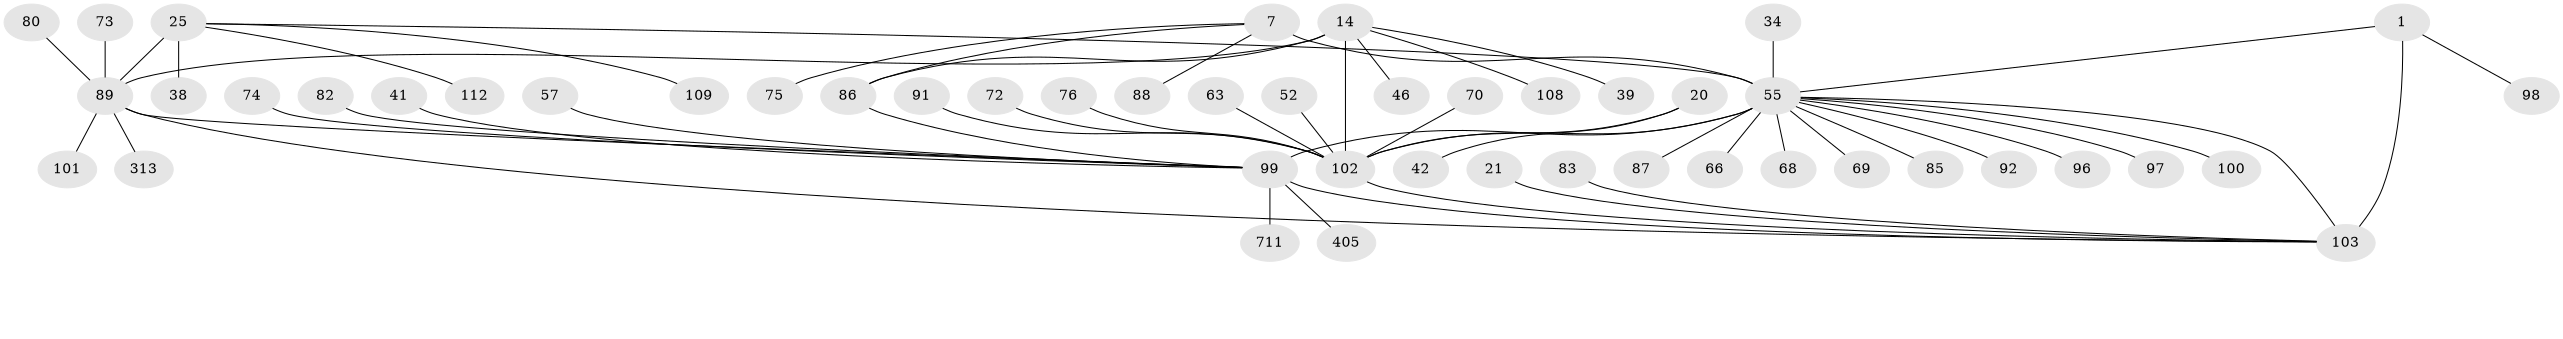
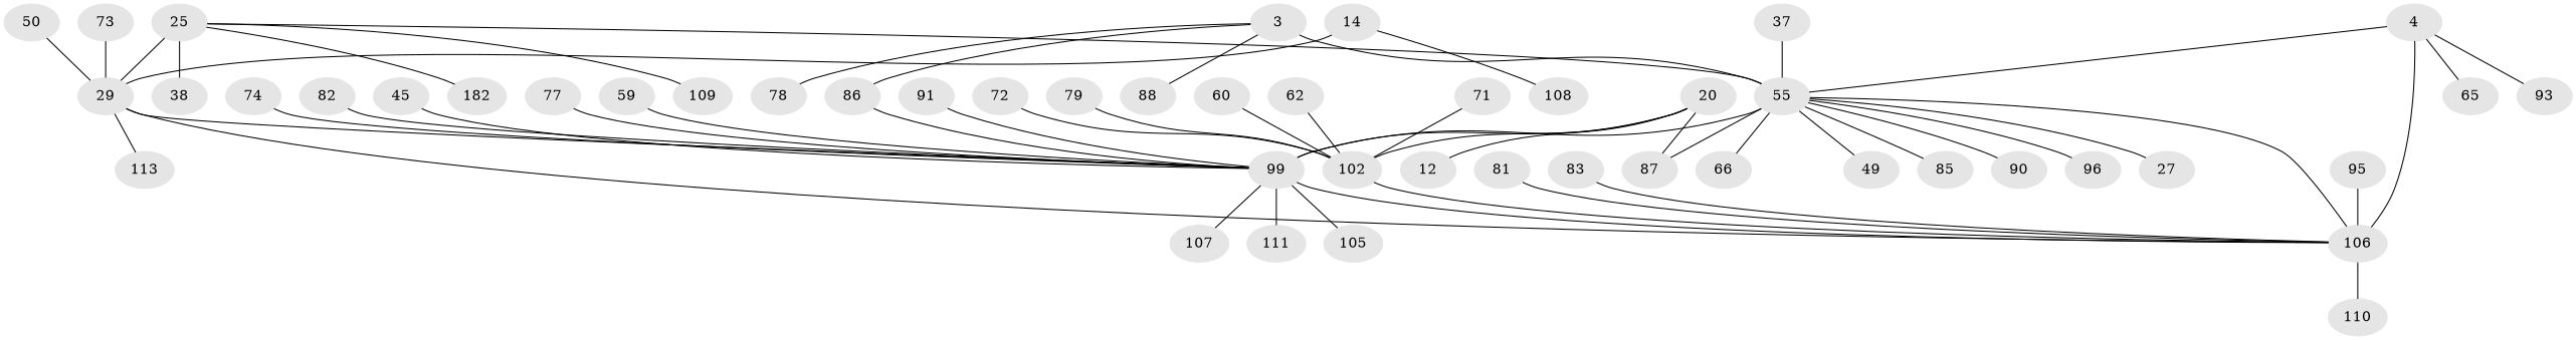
  graph {
    fontname="DejaVu Serif"
    node [color=gray90 fontname="DejaVu Serif" style=filled]
    edge [fontname="DejaVu Serif"]
-   4 [super="+2" label=1]
+   4 [super="+2"]
    55 [super="+29+8+10+30"]
-   98
-   106 [super="+64+5+79+31+49+54+78" label=103]
+   65
+   98 [label=93]
+   106 [super="+64+5+79+31+49+54+78"]
    102 [super="+15+44+50"]
    87 [super="+71"]
    99 [super="+33+94"]
    66
-   68 [super="+48"]
-   69
+   69 [label=49]
    85
-   92
+   92 [label=90]
    96
-   97
-   100 [super="+58"]
-   7 [super="+6"]
-   75
+   97 [label=27]
+   110
+   7 [super="+6" label=3]
+   75 [label=78]
    86 [super="+84"]
    88 [super="+51"]
    14 [super="+12"]
-   39
-   46
-   89 [super="+26+61+67"]
+   89 [super="+26+61+67" label=29]
    108
-   101
-   113 [super="+34" label=313]
+   113 [super="+34"]
    20 [super="+16"]
-   42
-   105 [super="+28+103" label=405]
-   111 [super="+104" label=711]
+   42 [label=12]
+   105 [super="+28+103"]
+   107
+   111 [super="+104"]
    25 [super="+23"]
    38
-   112
+   112 [label=182]
    109
-   37 [label=34]
-   45 [label=41]
-   57
-   60 [label=63]
-   62 [label=52]
-   70 [super="+63"]
+   37
+   45
+   57 [label=77]
+   59
+   60
+   62
+   70 [super="+63" label=71]
    72
    73
    74
-   76
-   80
-   81 [label=21]
+   76 [label=79]
+   80 [label=50]
+   81
    82
    83
    91 [super="+35"]
+   95
    4 -- 55
+   4 -- 65
    4 -- 98
    4 -- 106 [weight=6]
    55 -- 106
-   55 -- 102 [weight=2]
    55 -- 87
    55 -- 99 [weight=4]
    55 -- 66
-   55 -- 68
    55 -- 69
    55 -- 85
    55 -- 92
    55 -- 96
    55 -- 97
-   55 -- 100
+   106 -- 110
    102 -- 106
    99 -- 106
    99 -- 105
+   99 -- 107
    99 -- 111
    7 -- 55 [weight=6]
    7 -- 75
    7 -- 86
    7 -- 88
    86 -- 99
-   14 -- 102 [weight=6]
-   14 -- 86
-   14 -- 39
-   14 -- 46
    14 -- 89
    14 -- 108
    89 -- 106
    89 -- 99
-   89 -- 101
    89 -- 113
    20 -- 102
+   20 -- 87
+   20 -- 99 [weight=6]
    20 -- 42
    25 -- 55 [weight=2]
    25 -- 89 [weight=6]
    25 -- 38
    25 -- 112
    25 -- 109
    37 -- 55
    45 -- 99
    57 -- 99
+   59 -- 99
    60 -- 102
    62 -- 102
    70 -- 102
    72 -- 102
    73 -- 89
    74 -- 99
    76 -- 102
    80 -- 89
    81 -- 106
    82 -- 99
    83 -- 106
-   91 -- 102
+   91 -- 99
+   95 -- 106
  }
